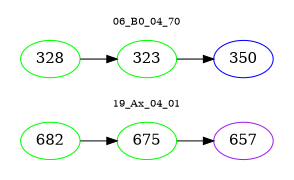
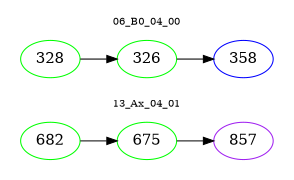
  digraph {
    rankdir=LR
    node [color=green]
    edge [color=black]
    n1 [label=682]
    n2 [label=675]
-   n3 [color=purple label=657]
+   n3 [color=purple label=857]
    n4 [label=328]
-   n5 [label=323]
-   n6 [color=blue label=350]
+   n5 [label=326]
+   n6 [color=blue label=358]
    subgraph cluster_1 {
      color=white
      fontsize=10
-     label="19_Ax_04_01"
+     label="13_Ax_04_01"
      n1
      n2
      n3
    }
    subgraph cluster_2 {
      color=white
      fontsize=10
-     label="06_B0_04_70"
+     label="06_B0_04_00"
      n4
      n5
      n6
    }
    n1 -> n2
    n2 -> n3
    n4 -> n5
    n5 -> n6
  }
